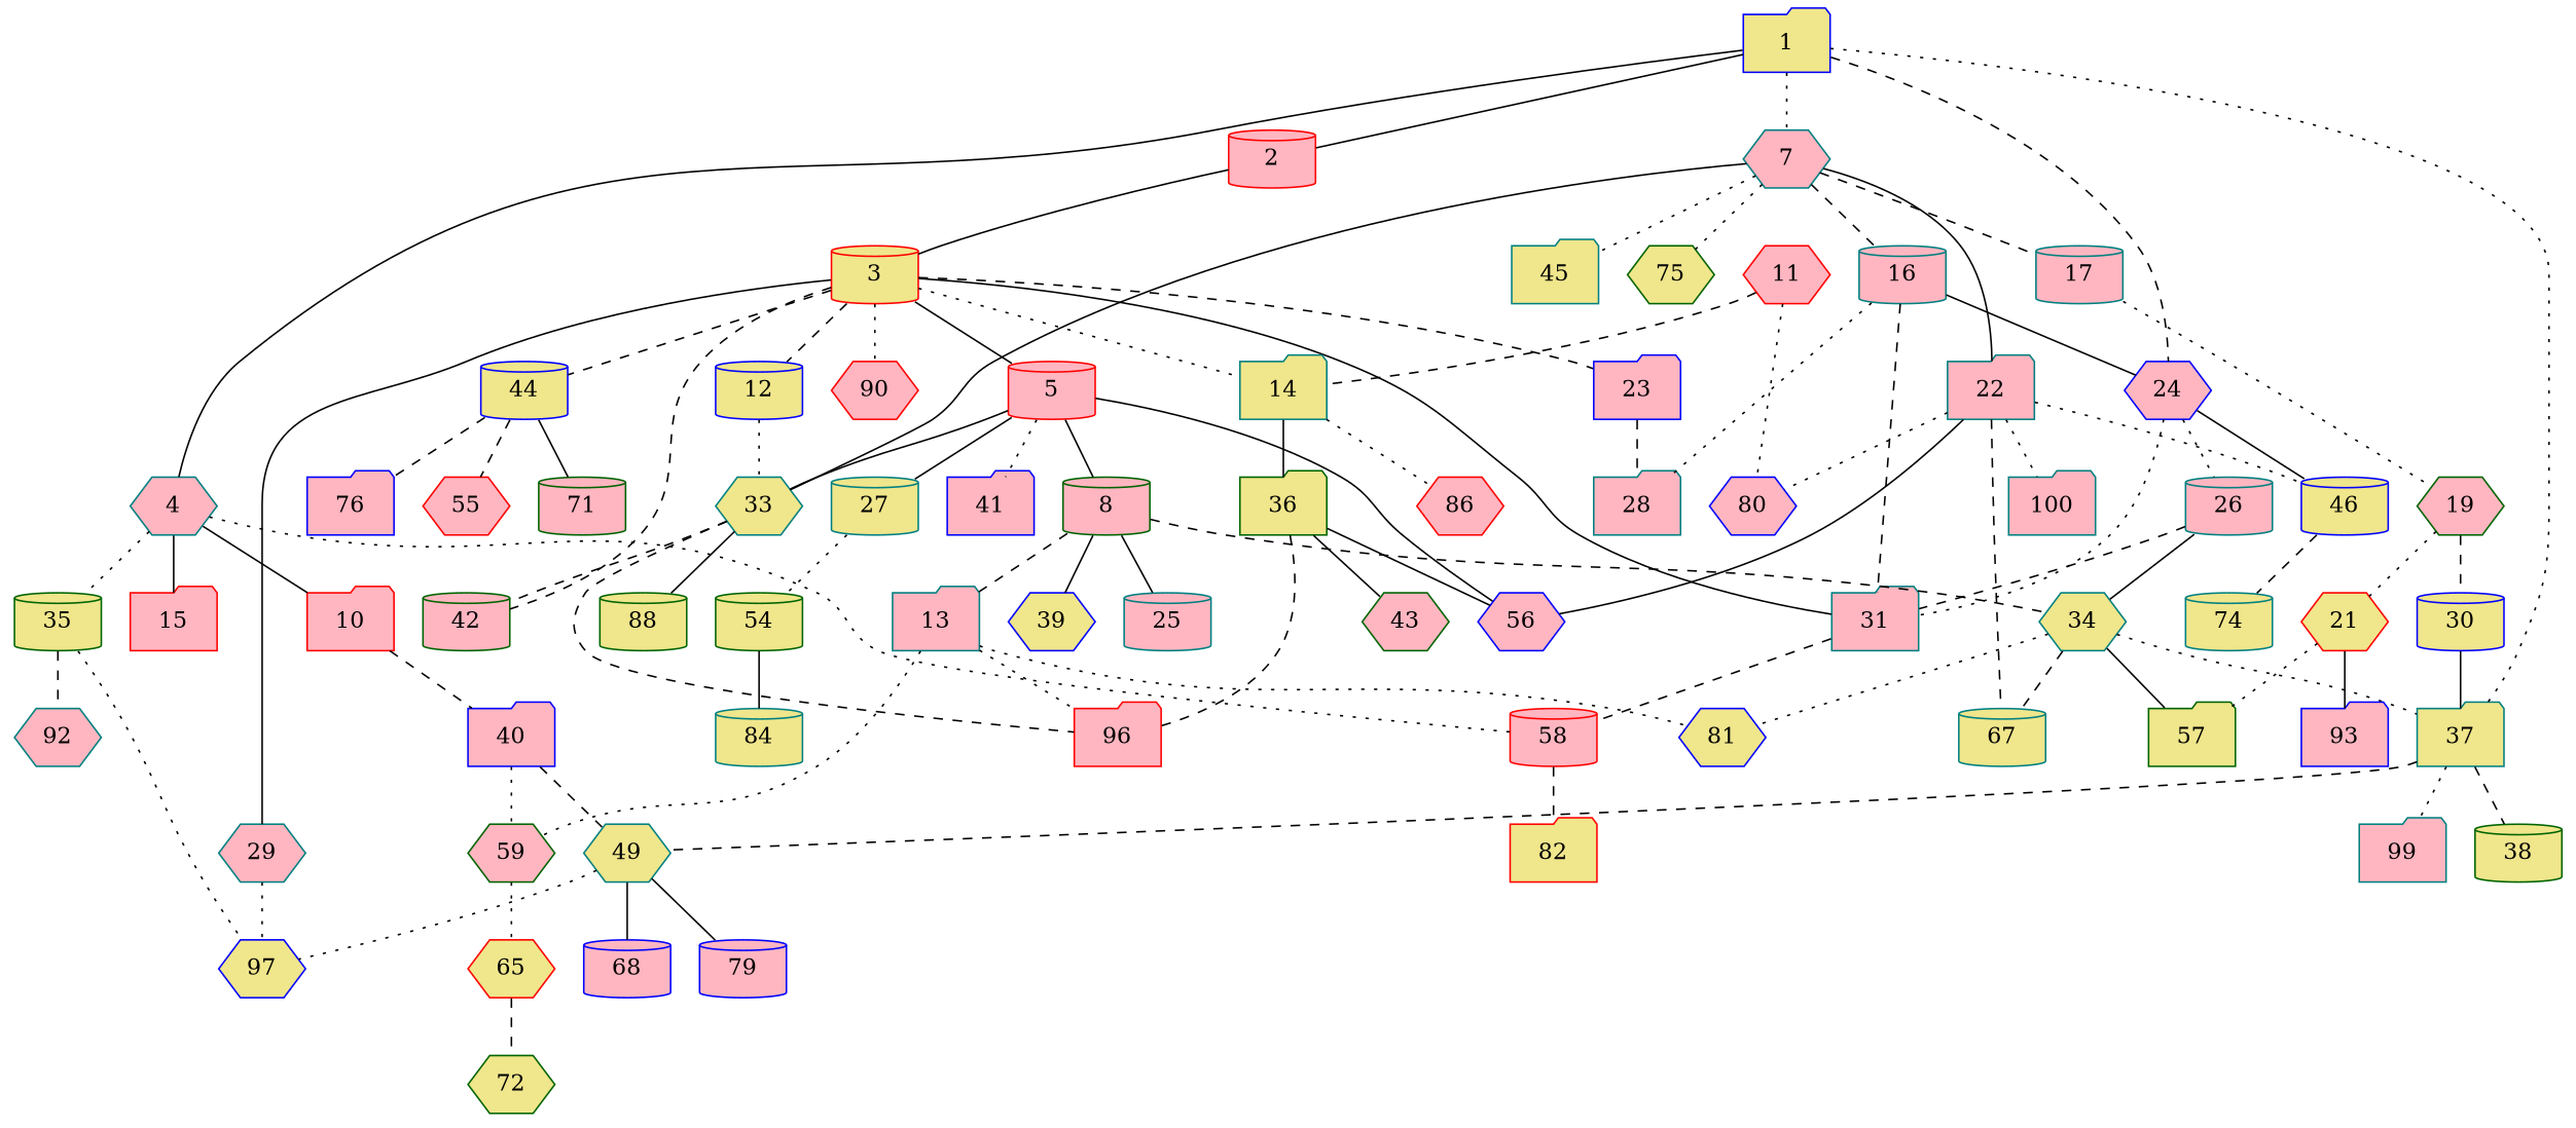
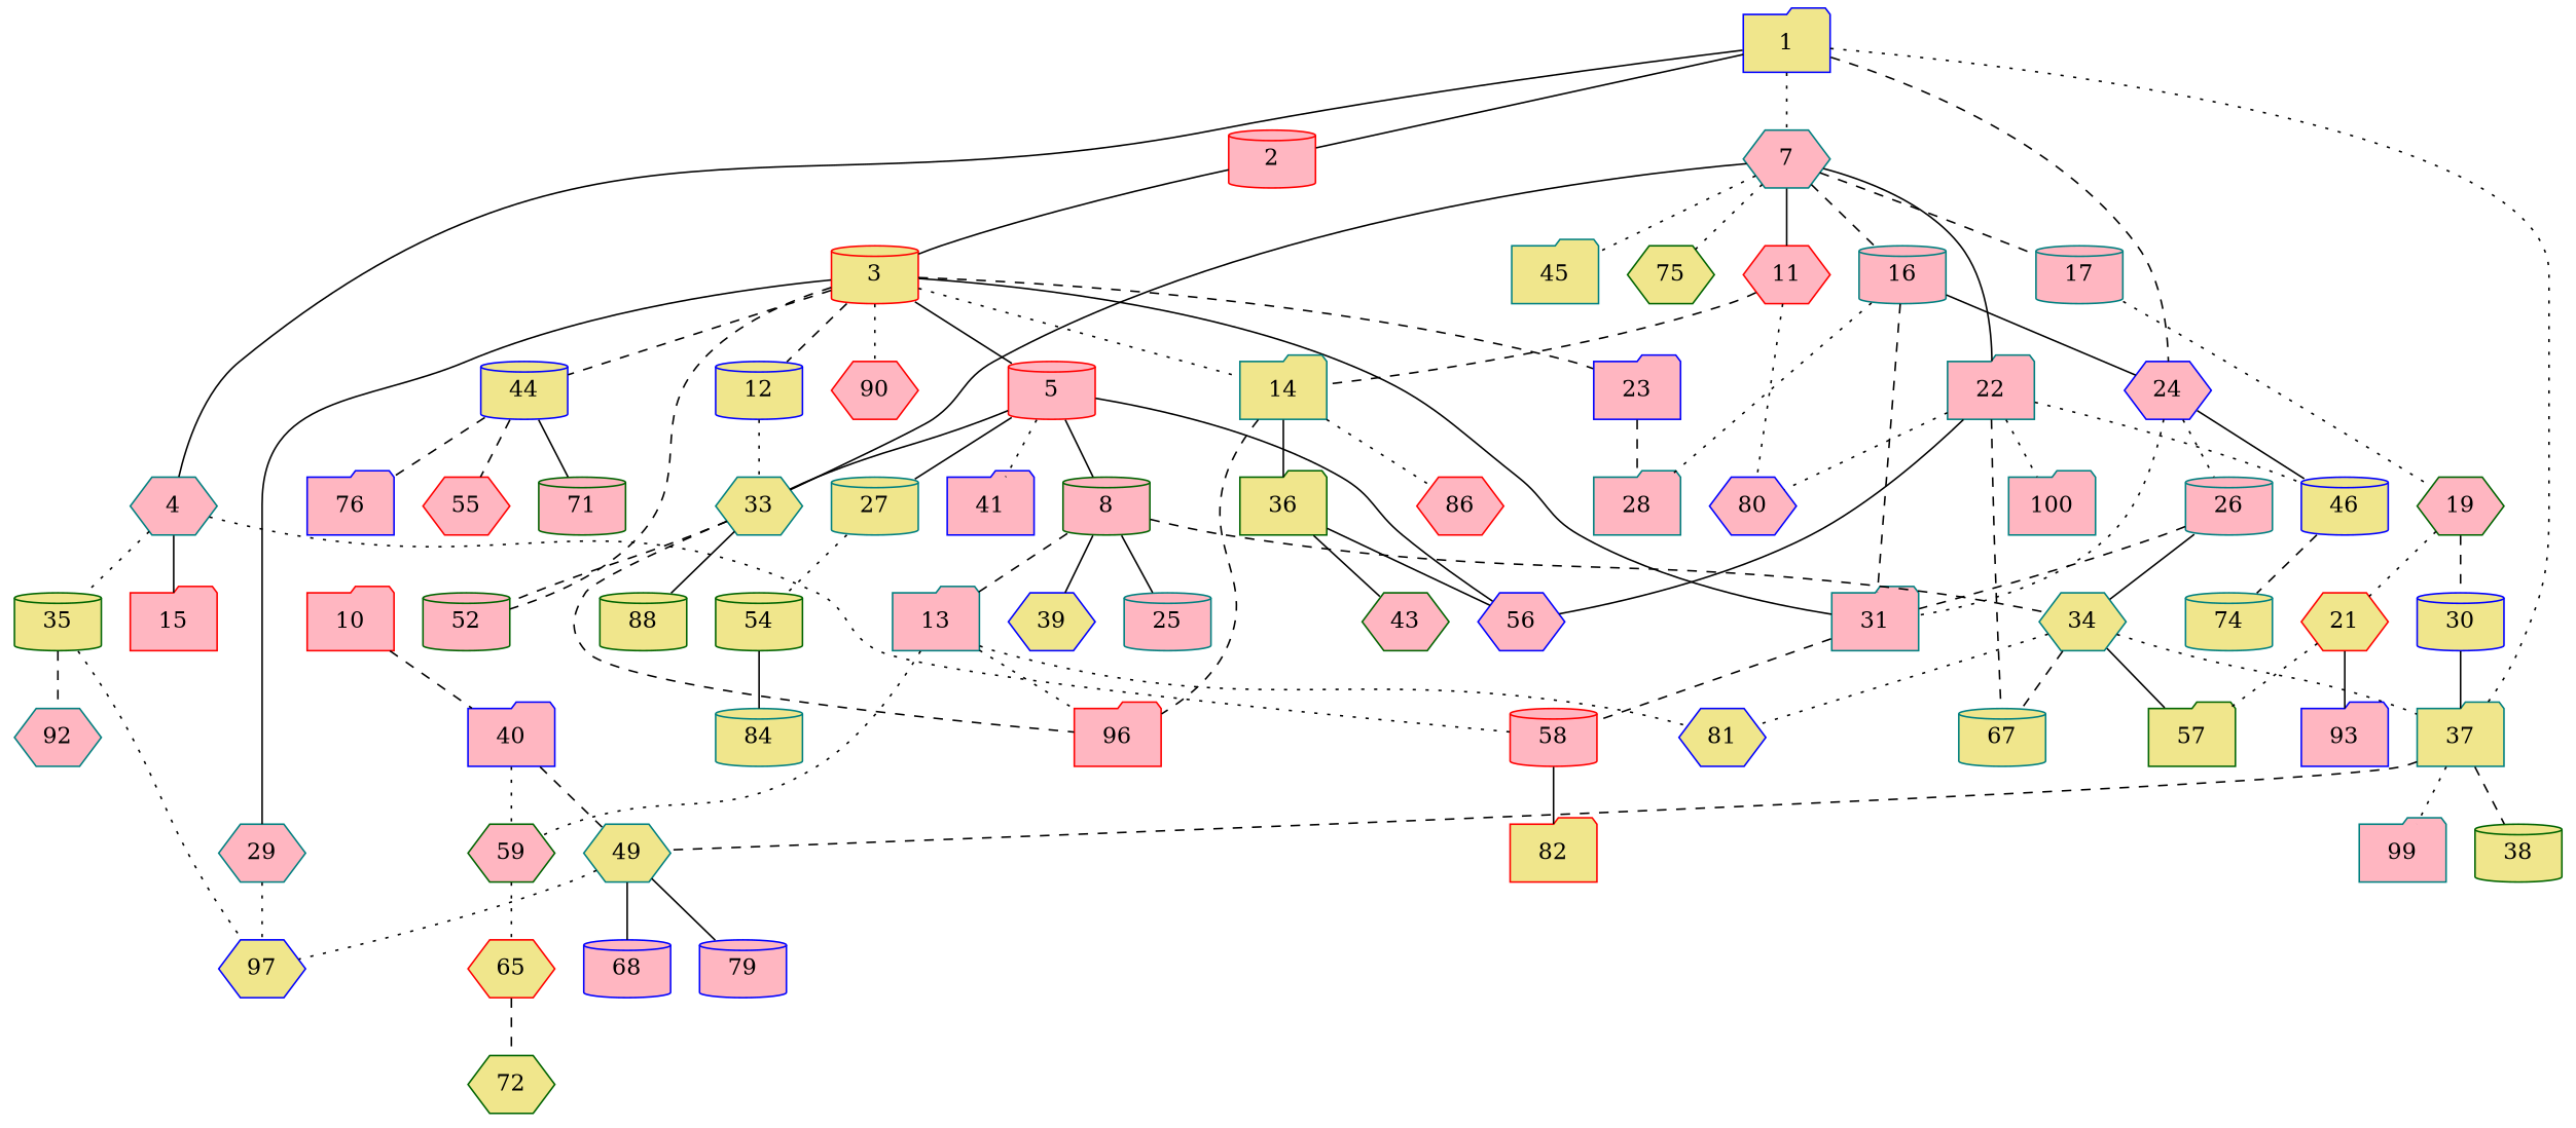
  graph {
    node [color=teal fillcolor=lightpink shape=cylinder style=filled]
    edge [style=solid]
    1 [color=blue fillcolor=khaki shape=folder super="+77"]
    2 [color=red super="+6"]
    4 [shape=hexagon super="+85"]
    7 [shape=hexagon super="+61"]
    24 [color=blue shape=hexagon super="+62"]
    37 [fillcolor=khaki shape=folder super="+70"]
    3 [color=red fillcolor=khaki super="+18"]
    10 [color=red shape=folder]
    15 [color=red shape=folder]
    35 [color=darkgreen fillcolor=khaki super="+73"]
    58 [color=red]
    33 [fillcolor=khaki shape=hexagon super="+78"]
    11 [color=red shape=hexagon super="+83"]
    16 [super="+66"]
    17
    22 [shape=folder super="+32"]
    45 [fillcolor=khaki shape=folder]
    75 [color=darkgreen fillcolor=khaki shape=hexagon]
    31 [shape=folder super="+52"]
    46 [color=blue fillcolor=khaki super="+51"]
    26
    38 [color=darkgreen fillcolor=khaki]
    49 [fillcolor=khaki shape=hexagon super="+50"]
    99 [shape=folder]
    5 [color=red super="+20"]
    12 [color=blue fillcolor=khaki super="+56"]
    14 [fillcolor=khaki shape=folder super="+95"]
    23 [color=blue shape=folder]
    29 [shape=hexagon]
-   42 [color=darkgreen]
+   42 [color=darkgreen label=52]
    44 [color=blue fillcolor=khaki]
    90 [color=red shape=hexagon]
    8 [color=darkgreen super="+9"]
    27 [fillcolor=khaki]
    41 [color=blue shape=folder]
    n36 [color=blue label=56 shape=hexagon]
    96 [color=red shape=folder]
    36 [color=darkgreen fillcolor=khaki shape=folder super="+89"]
    86 [color=red shape=hexagon]
    28 [shape=folder super="+48"]
    97 [color=blue fillcolor=khaki shape=hexagon]
    55 [color=red shape=hexagon]
    71 [color=darkgreen]
    76 [color=blue shape=folder]
    40 [color=blue shape=folder super="+47"]
    92 [shape=hexagon]
    82 [color=red fillcolor=khaki shape=folder super="+94"]
    13 [shape=folder super="+87"]
    25
    34 [fillcolor=khaki shape=hexagon super="+69"]
    39 [color=blue fillcolor=khaki shape=hexagon]
    54 [color=darkgreen fillcolor=khaki super="+60"]
    88 [color=darkgreen fillcolor=khaki]
    80 [color=blue shape=hexagon]
    19 [color=darkgreen shape=hexagon]
    67 [fillcolor=khaki]
    100 [shape=folder]
    59 [color=darkgreen shape=hexagon super="+63"]
    81 [color=blue fillcolor=khaki shape=hexagon super="+91"]
    57 [color=darkgreen fillcolor=khaki shape=folder]
    65 [color=red fillcolor=khaki shape=hexagon]
    43 [color=darkgreen shape=hexagon]
    21 [color=red fillcolor=khaki shape=hexagon super="+98"]
    30 [color=blue fillcolor=khaki super="+64"]
    93 [color=blue shape=folder]
    74 [fillcolor=khaki]
    84 [fillcolor=khaki]
    68 [color=blue]
    79 [color=blue]
    72 [color=darkgreen fillcolor=khaki shape=hexagon]
    1 -- 2
    1 -- 4
    1 -- 7 [style=dotted]
    1 -- 24 [style=dashed]
    1 -- 37 [style=dotted]
    2 -- 3
-   4 -- 10
    4 -- 15
    4 -- 35 [style=dotted]
    4 -- 58 [style=dotted]
    7 -- 33
+   7 -- 11
    7 -- 16 [style=dashed]
    7 -- 17 [style=dashed]
    7 -- 22
    7 -- 45 [style=dotted]
    7 -- 75 [style=dotted]
    24 -- 31 [style=dotted]
    24 -- 46
    24 -- 26 [style=dotted]
    37 -- 38 [style=dashed]
    37 -- 49 [style=dashed]
    37 -- 99 [style=dotted]
    3 -- 31
    3 -- 5
    3 -- 12 [style=dashed]
    3 -- 14 [style=dotted]
    3 -- 23 [style=dashed]
    3 -- 29
    3 -- 42 [style=dashed]
    3 -- 44 [style=dashed]
    3 -- 90 [style=dotted]
    10 -- 40 [style=dashed]
    35 -- 97 [style=dotted]
    35 -- 92 [style=dashed]
-   58 -- 82 [style=dashed]
+   58 -- 82
    33 -- 42 [style=dashed]
    33 -- 96 [style=dashed]
    33 -- 88
    11 -- 14 [style=dashed]
    11 -- 80 [style=dotted]
    16 -- 24
    16 -- 31 [style=dashed]
    16 -- 28 [style=dotted]
    17 -- 19 [style=dotted]
    22 -- 46 [style=dotted]
    22 -- n36
    22 -- 80 [style=dotted]
    22 -- 67 [style=dashed]
    22 -- 100 [style=dotted]
    31 -- 58 [style=dashed]
    46 -- 74 [style=dashed]
    26 -- 31 [style=dashed]
    26 -- 34
    49 -- 97 [style=dotted]
    49 -- 68
    49 -- 79
    5 -- 33
    5 -- 8
    5 -- 27
    5 -- 41 [style=dotted]
    5 -- n36
    12 -- 33 [style=dotted]
-   36 -- 96 [style=dashed]
+   14 -- 96 [style=dashed]
    14 -- 36
    14 -- 86 [style=dotted]
    23 -- 28 [style=dashed]
    29 -- 97 [style=dotted]
    44 -- 55 [style=dashed]
    44 -- 71
    44 -- 76 [style=dashed]
    8 -- 13 [style=dashed]
    8 -- 25
    8 -- 34 [style=dashed]
    8 -- 39
    27 -- 54 [style=dotted]
    36 -- n36
    36 -- 43
    40 -- 49 [style=dashed]
    40 -- 59 [style=dotted]
    13 -- 96 [style=dotted]
    13 -- 59 [style=dotted]
    13 -- 81 [style=dotted]
    34 -- 37 [style=dotted]
    34 -- 67 [style=dashed]
    34 -- 81 [style=dotted]
    34 -- 57
    54 -- 84
    19 -- 21 [style=dotted]
    19 -- 30 [style=dashed]
    59 -- 65 [style=dotted]
    65 -- 72 [style=dashed]
    21 -- 57 [style=dotted]
    21 -- 93
    30 -- 37
  }
